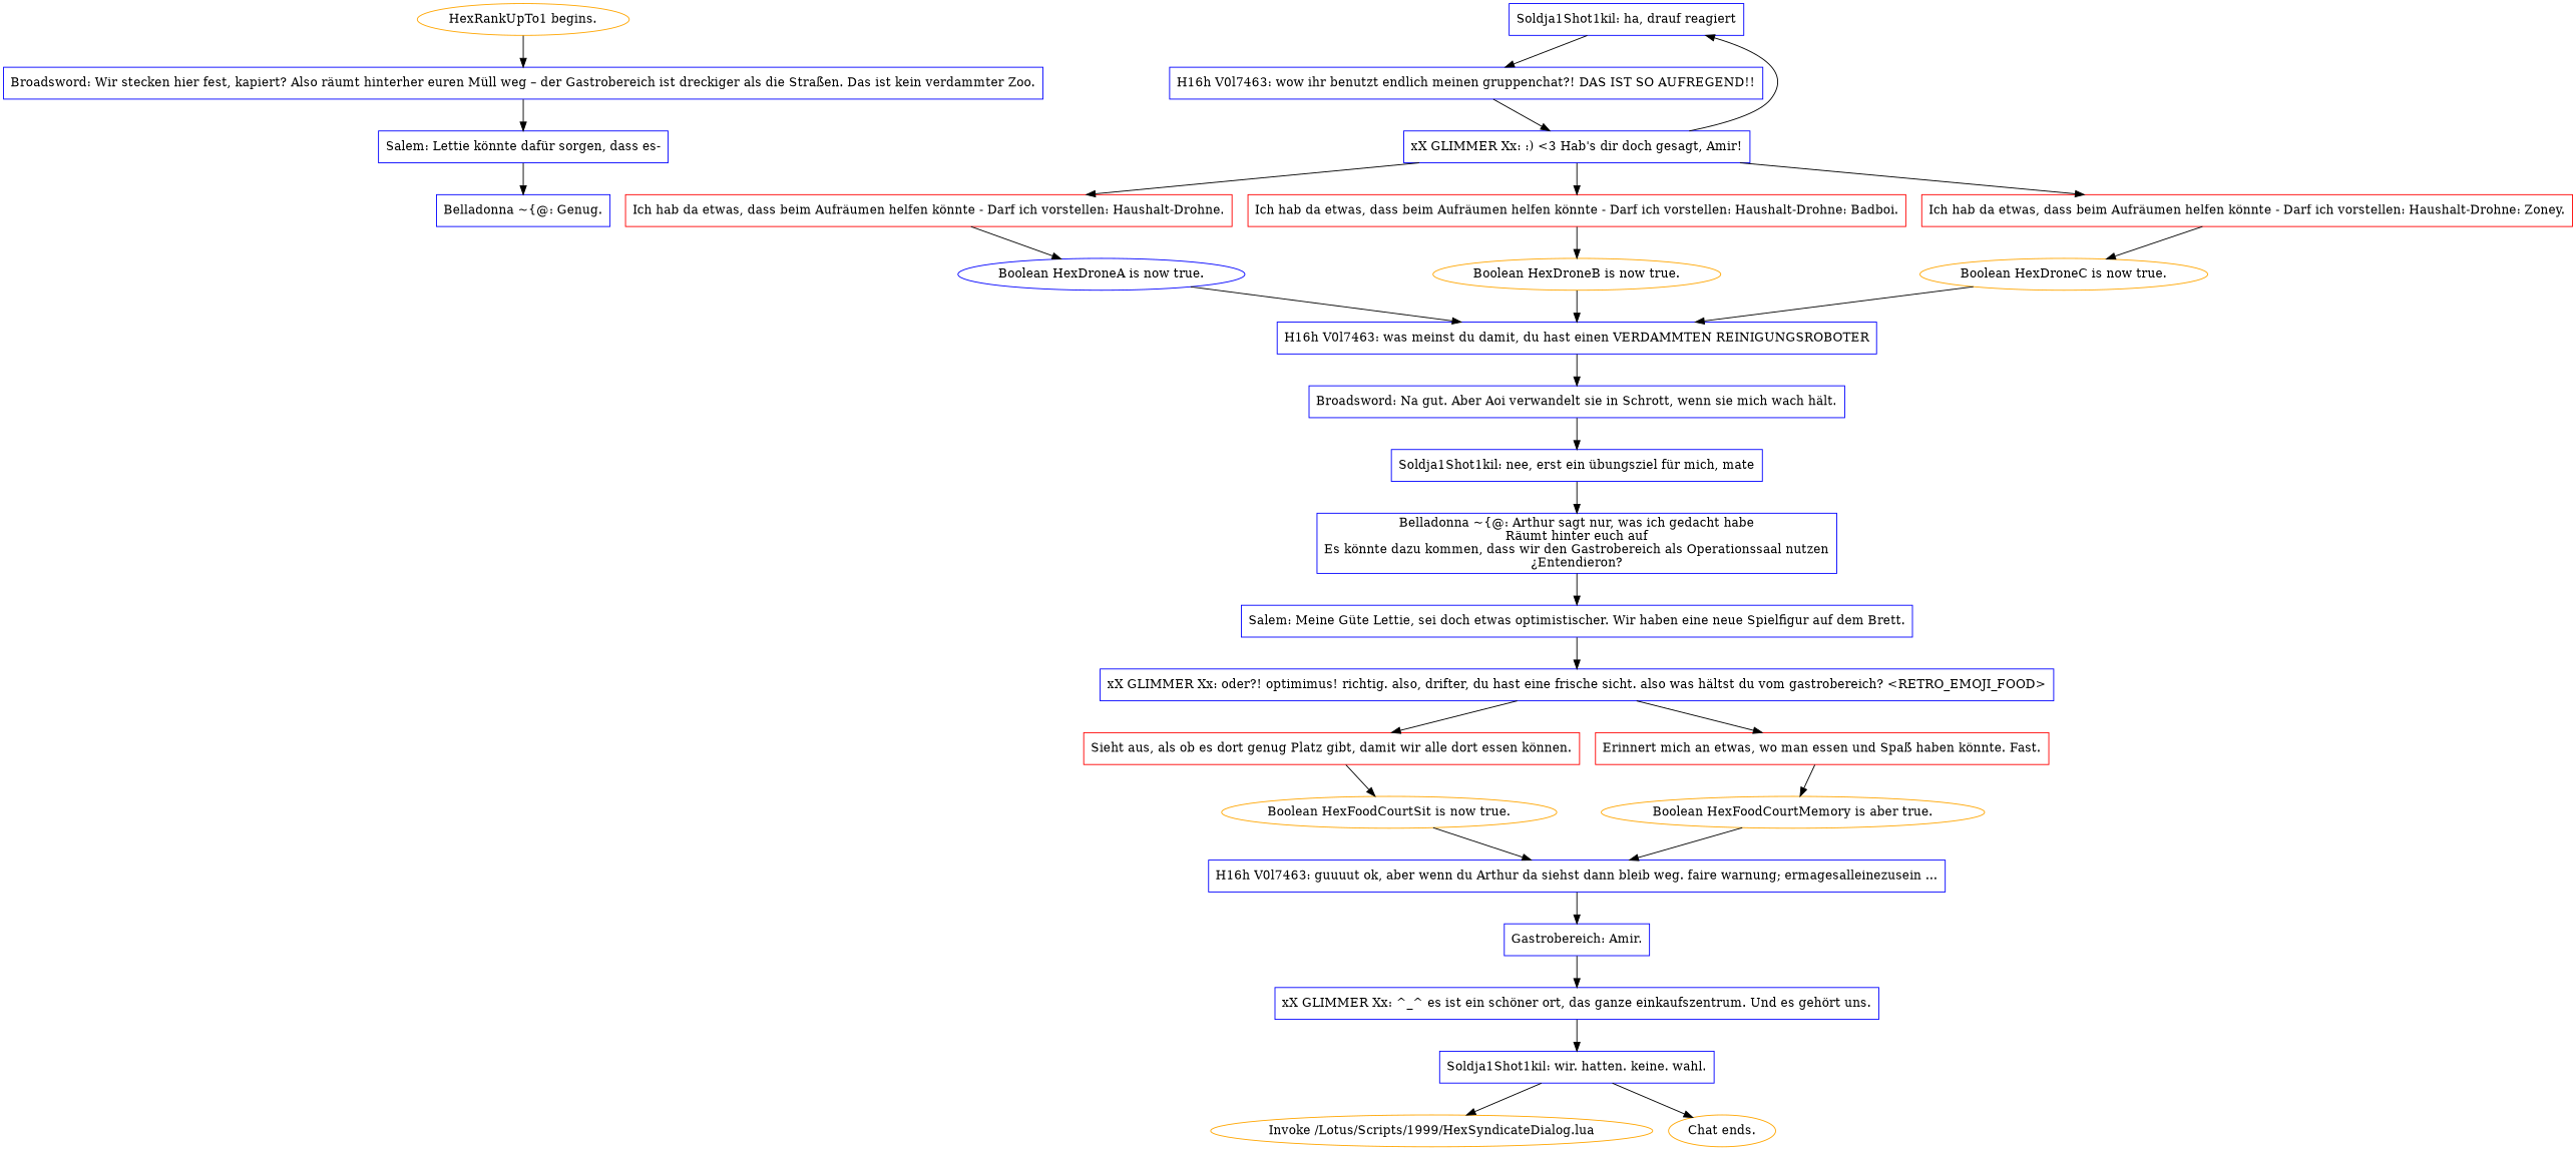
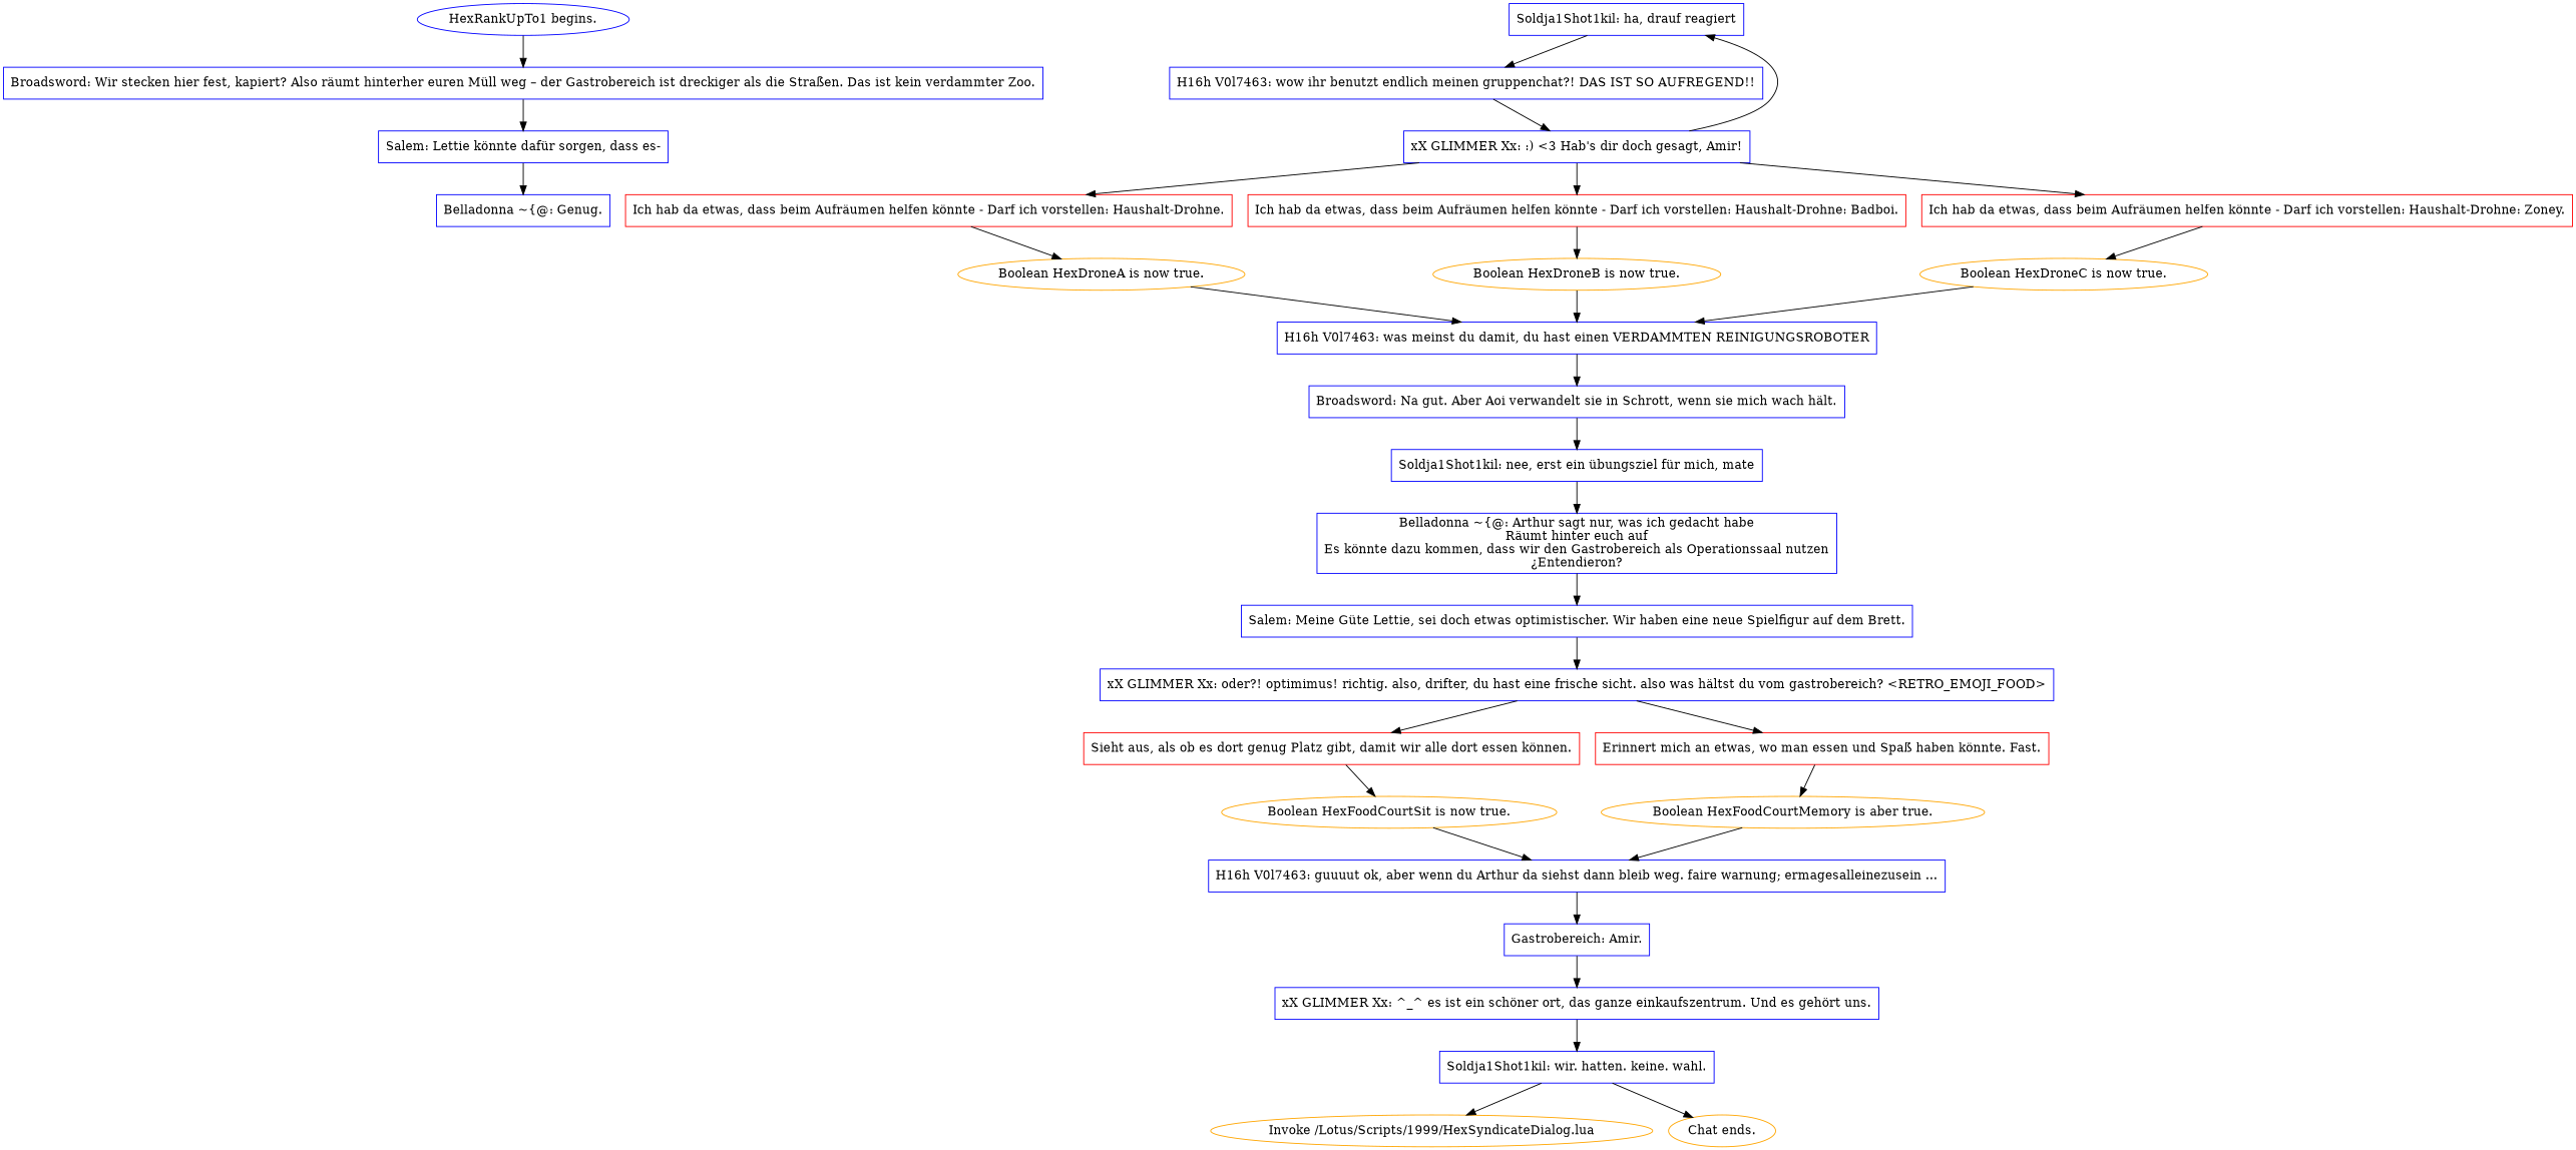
  digraph {
    node [color=blue shape=box]
-   "HexRankUpTo1 begins." [color=orange shape=""]
+   "HexRankUpTo1 begins." [shape=""]
    n2 [label="Broadsword: Wir stecken hier fest, kapiert? Also räumt hinterher euren Müll weg – der Gastrobereich ist dreckiger als die Straßen. Das ist kein verdammter Zoo."]
    n3 [label="Salem: Lettie könnte dafür sorgen, dass es-"]
    n4 [label="Belladonna ~{@: Genug."]
    n5 [label="Soldja1Shot1kil: ha, drauf reagiert"]
    n6 [label="H16h V0l7463: wow ihr benutzt endlich meinen gruppenchat?! DAS IST SO AUFREGEND!!"]
    n7 [label="xX GLIMMER Xx: :) <3 Hab's dir doch gesagt, Amir!"]
    n8 [color=red label="Ich hab da etwas, dass beim Aufräumen helfen könnte - Darf ich vorstellen: Haushalt-Drohne."]
    n9 [color=red label="Ich hab da etwas, dass beim Aufräumen helfen könnte - Darf ich vorstellen: Haushalt-Drohne: Badboi."]
    n10 [color=red label="Ich hab da etwas, dass beim Aufräumen helfen könnte - Darf ich vorstellen: Haushalt-Drohne: Zoney."]
-   n11 [label="Boolean HexDroneA is now true." shape=""]
+   n11 [color=orange label="Boolean HexDroneA is now true." shape=""]
    n12 [color=orange label="Boolean HexDroneB is now true." shape=""]
    n13 [color=orange label="Boolean HexDroneC is now true." shape=""]
    n14 [label="H16h V0l7463: was meinst du damit, du hast einen VERDAMMTEN REINIGUNGSROBOTER"]
    n15 [label="Broadsword: Na gut. Aber Aoi verwandelt sie in Schrott, wenn sie mich wach hält."]
    n16 [label="Soldja1Shot1kil: nee, erst ein übungsziel für mich, mate"]
    n17 [label="Belladonna ~{@: Arthur sagt nur, was ich gedacht habe\nRäumt hinter euch auf\nEs könnte dazu kommen, dass wir den Gastrobereich als Operationssaal nutzen\n¿Entendieron?"]
    n18 [label="Salem: Meine Güte Lettie, sei doch etwas optimistischer. Wir haben eine neue Spielfigur auf dem Brett."]
    n19 [label="xX GLIMMER Xx: oder?! optimimus! richtig. also, drifter, du hast eine frische sicht. also was hältst du vom gastrobereich? <RETRO_EMOJI_FOOD>"]
    n20 [color=red label="Sieht aus, als ob es dort genug Platz gibt, damit wir alle dort essen können."]
    n21 [color=red label="Erinnert mich an etwas, wo man essen und Spaß haben könnte. Fast."]
    n22 [color=orange label="Boolean HexFoodCourtSit is now true." shape=""]
    n23 [color=orange label="Boolean HexFoodCourtMemory is aber true." shape=""]
    n24 [label="H16h V0l7463: guuuut ok, aber wenn du Arthur da siehst dann bleib weg. faire warnung; ermagesalleinezusein ..."]
    n25 [label="Gastrobereich: Amir."]
    n26 [label="xX GLIMMER Xx: ^_^ es ist ein schöner ort, das ganze einkaufszentrum. Und es gehört uns."]
    n27 [label="Soldja1Shot1kil: wir. hatten. keine. wahl."]
    n28 [color=orange label="Invoke /Lotus/Scripts/1999/HexSyndicateDialog.lua" shape=""]
    "Chat ends." [color=orange shape=""]
    "HexRankUpTo1 begins." -> n2
    n2 -> n3
    n3 -> n4
    n5 -> n6
    n6 -> n7
    n7 -> n5
    n7 -> n8
    n7 -> n9
    n7 -> n10
    n8 -> n11
    n9 -> n12
    n10 -> n13
    n11 -> n14
    n12 -> n14
    n13 -> n14
    n14 -> n15
    n15 -> n16
    n16 -> n17
    n17 -> n18
    n18 -> n19
    n19 -> n20
    n19 -> n21
    n20 -> n22
    n21 -> n23
    n22 -> n24
    n23 -> n24
    n24 -> n25
    n25 -> n26
    n26 -> n27
    n27 -> n28
    n27 -> "Chat ends."
  }
